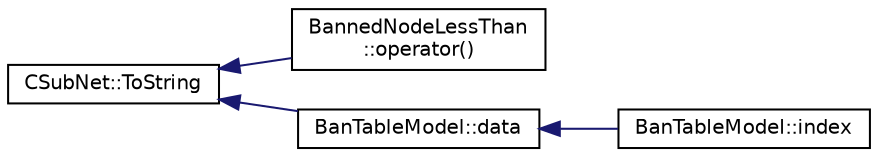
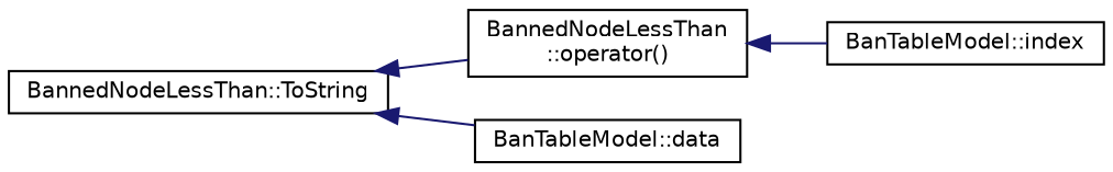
  digraph {
    rankdir=LR
    node [color=black fillcolor=white fontname=Helvetica fontsize=10 shape=record style=filled]
    edge [color=midnightblue dir=back fontname=Helvetica fontsize=10 labelfontname=Helvetica labelfontsize=10 style=solid]
-   n1 [height=0.2 label="CSubNet::ToString" width=0.4]
+   n1 [height=0.2 label="BannedNodeLessThan::ToString" width=0.4]
    n2 [height=0.2 label="BannedNodeLessThan\l::operator()" width=0.4]
    n3 [height=0.2 label="BanTableModel::data" width=0.4]
    n4 [height=0.2 label="BanTableModel::index" width=0.4]
    n1 -> n2
    n1 -> n3
-   n3 -> n4
+   n2 -> n4
  }
